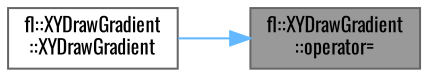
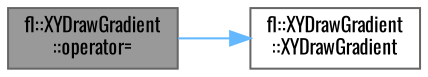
  digraph {
    rankdir=LR
    fontname=Oswald
    node [fontname=Oswald fontsize=10 shape=box style=filled]
    n1 [color=gray40 fillcolor=grey60 fontcolor=black height=0.2 label="fl::XYDrawGradient\l::operator=" width=0.4]
    n2 [color=grey40 fillcolor=white height=0.2 label="fl::XYDrawGradient\l::XYDrawGradient" width=0.4]
-   n2 -> n1 [color=steelblue1 fontname=Oswald fontsize=10 labelfontname=Helvetica labelfontsize=10 style=solid]
+   n1 -> n2 [color=steelblue1 fontname=Oswald fontsize=10 labelfontname=Helvetica labelfontsize=10 style=solid]
  }
